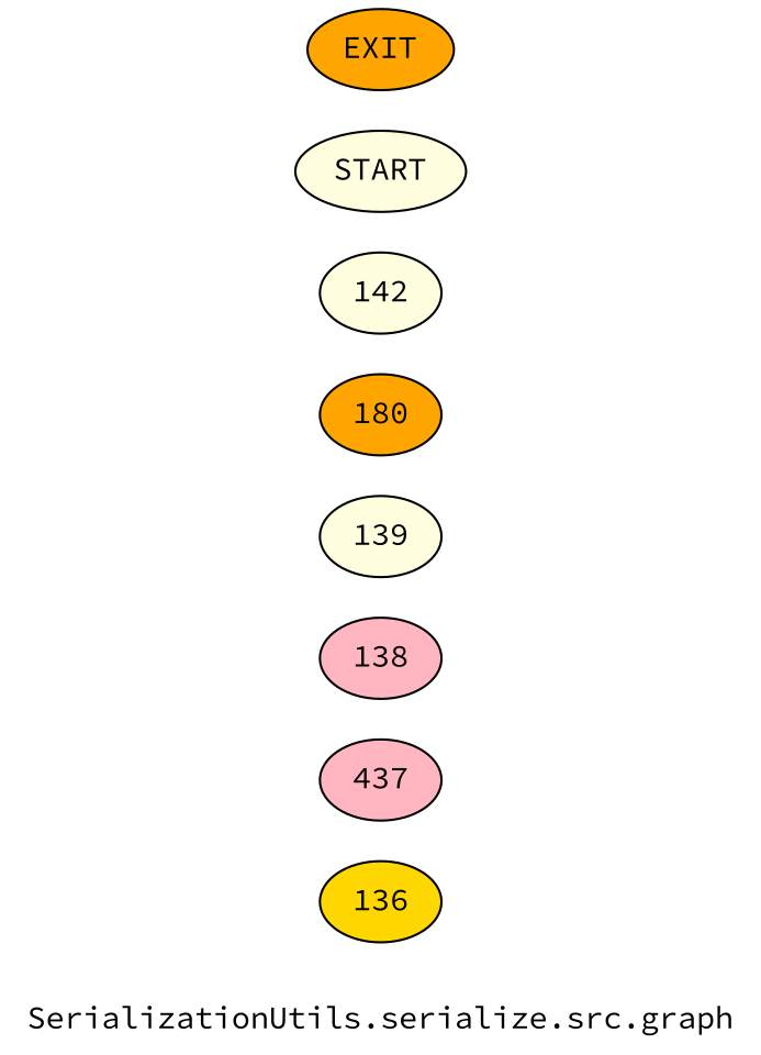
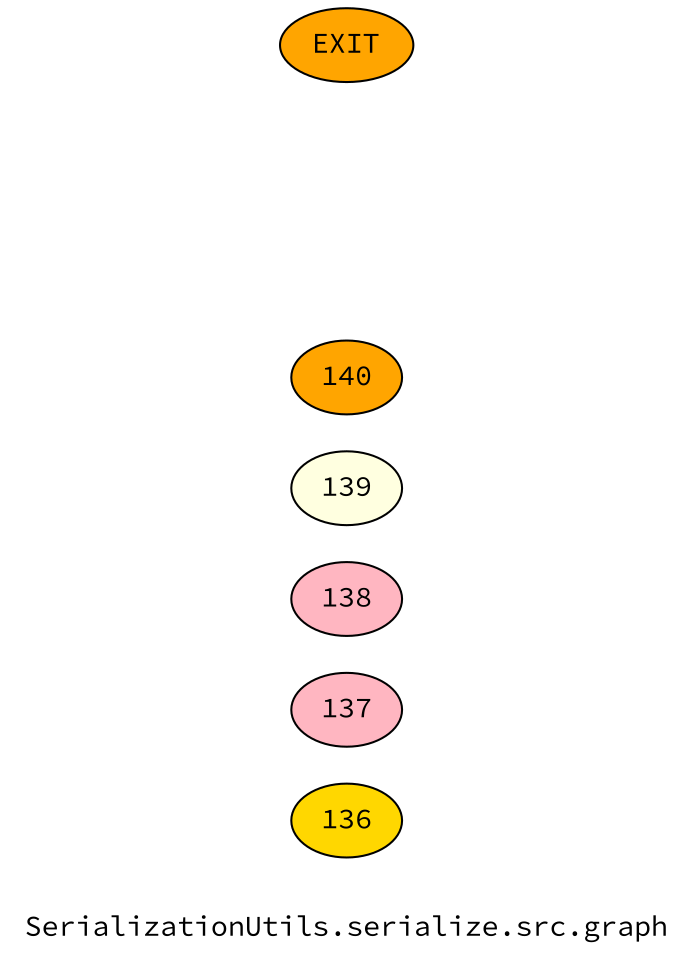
  digraph {
    label="SerializationUtils.serialize.src.graph"
    rankdir=LR
    fontname="Source Code Pro"
    node [style=filled fillcolor=lightyellow fontname="Source Code Pro"]
    n1 [label=136 fillcolor=gold]
-   n2 [label=437 fillcolor=lightpink]
+   n2 [label=137 fillcolor=lightpink]
    n3 [label=138 fillcolor=lightpink]
    n4 [label=139]
-   n5 [label=180 fillcolor=orange]
-   n6 [label=142]
-   n7 [label=START]
+   n5 [label=140 fillcolor=orange]
    n8 [label=EXIT fillcolor=orange]
  }
